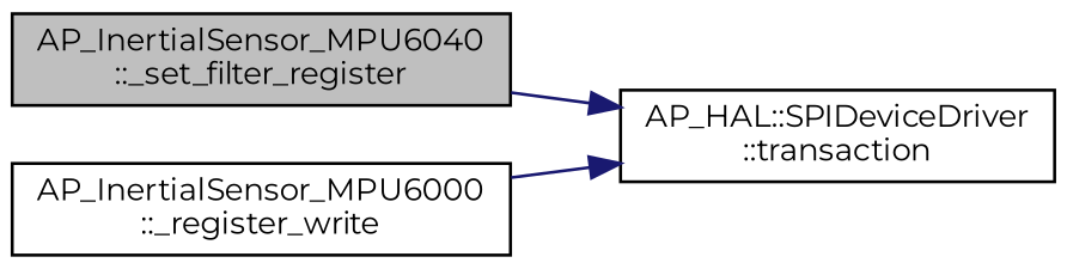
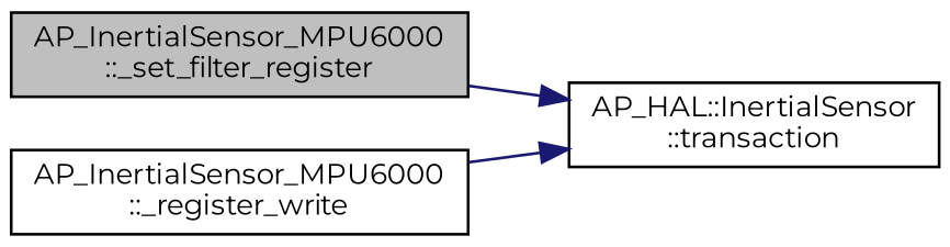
  digraph {
    fontname=Montserrat
    rankdir=LR
    node [color=black fillcolor=white fontname=Montserrat fontsize=10 shape=record style=filled]
    edge [color=midnightblue fontname=Montserrat fontsize=10 labelfontname=Helvetica labelfontsize=10 style=solid]
-   n1 [fillcolor=grey75 fontcolor=black height=0.2 label="AP_InertialSensor_MPU6040\l::_set_filter_register" width=0.4]
-   n2 [height=0.2 label="AP_HAL::SPIDeviceDriver\l::transaction" width=0.4]
+   n1 [fillcolor=grey75 fontcolor=black height=0.2 label="AP_InertialSensor_MPU6000\l::_set_filter_register" width=0.4]
+   n2 [height=0.2 label="AP_HAL::InertialSensor\l::transaction" width=0.4]
    n3 [height=0.2 label="AP_InertialSensor_MPU6000\l::_register_write" width=0.4]
    n1 -> n2
    n3 -> n2
  }
